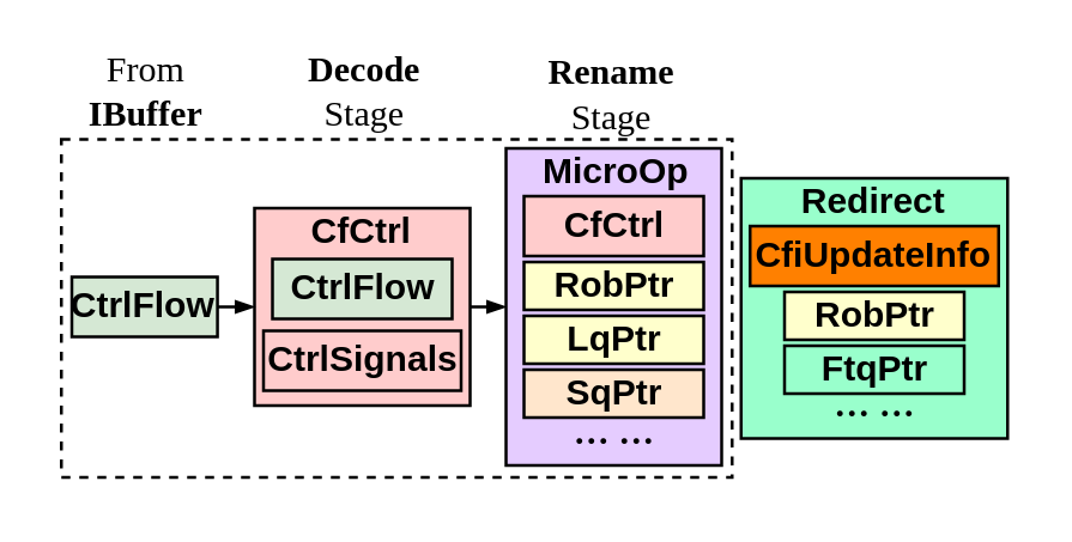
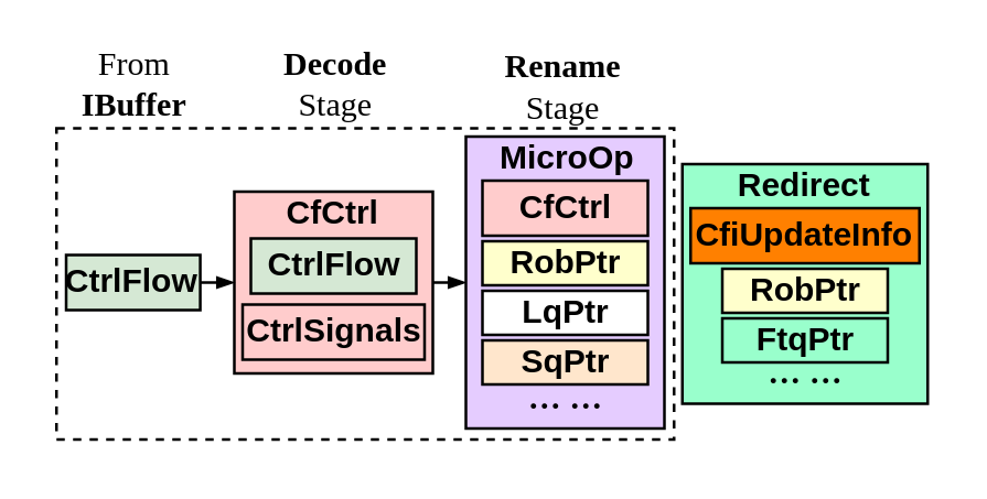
  <mxCell id="0" />
  <mxCell id="1" parent="0" />
  <mxCell id="2" value="" style="rounded=0;whiteSpace=wrap;html=1;fontFamily=Helvetica;fontSize=11;fontColor=default;labelBackgroundColor=default;dashed=1;" parent="1" vertex="1"><mxGeometry x="20" y="46" width="224" height="113" as="geometry" /></mxCell>
  <mxCell id="3" style="edgeStyle=none;shape=connector;rounded=0;jumpSize=4;orthogonalLoop=1;jettySize=auto;html=1;exitX=1;exitY=0.5;exitDx=0;exitDy=0;entryX=0;entryY=0.5;entryDx=0;entryDy=0;strokeColor=default;align=center;verticalAlign=middle;fontFamily=Helvetica;fontSize=11;fontColor=default;labelBackgroundColor=default;startSize=4;endArrow=blockThin;endFill=1;endSize=4;" parent="1" source="4" target="5" edge="1"><mxGeometry relative="1" as="geometry" /></mxCell>
  <mxCell id="4" value="&lt;br&gt;" style="rounded=0;fontFamily=Helvetica;fontSize=12;fontStyle=1;rotation=0;align=center;verticalAlign=middle;labelPosition=center;verticalLabelPosition=middle;html=1;whiteSpace=wrap;fillColor=#FFCCCC;" parent="1" vertex="1"><mxGeometry x="84.5" y="69" width="72" height="66" as="geometry" /></mxCell>
  <mxCell id="5" value="" style="rounded=0;fontFamily=Times New Roman;fontSize=12;fontStyle=1;rotation=0;html=1;whiteSpace=wrap;fillColor=#E5CCFF;" parent="1" vertex="1"><mxGeometry x="168.5" y="49" width="72" height="106" as="geometry" /></mxCell>
  <mxCell id="6" value="Rename&lt;div&gt;&lt;span style=&quot;background-color: initial; font-weight: normal;&quot;&gt;Stage&lt;/span&gt;&lt;/div&gt;" style="rounded=0;fontFamily=Times New Roman;fontSize=12;fontStyle=1;rotation=0;strokeColor=none;fillColor=none;html=1;whiteSpace=wrap;" parent="1" vertex="1"><mxGeometry x="184" y="22" width="40" height="18" as="geometry" /></mxCell>
  <mxCell id="7" value="&lt;span style=&quot;font-weight: normal;&quot;&gt;From&lt;/span&gt;&lt;div&gt;&lt;span style=&quot;background-color: initial;&quot;&gt;IBuffer&lt;/span&gt;&lt;/div&gt;" style="rounded=0;fontFamily=Times New Roman;fontSize=12;fontStyle=1;rotation=0;strokeColor=none;fillColor=none;html=1;whiteSpace=wrap;" parent="1" vertex="1"><mxGeometry x="28.38" y="21.5" width="40.75" height="17" as="geometry" /></mxCell>
  <mxCell id="8" value="Decode&lt;div&gt;&lt;span style=&quot;font-weight: normal; background-color: initial;&quot;&gt;Stage&lt;/span&gt;&lt;/div&gt;" style="rounded=0;fontFamily=Times New Roman;fontSize=12;fontStyle=1;rotation=0;strokeColor=none;fillColor=none;html=1;whiteSpace=wrap;" parent="1" vertex="1"><mxGeometry x="105" y="20" width="33" height="20" as="geometry" /></mxCell>
  <mxCell id="9" style="edgeStyle=none;shape=connector;rounded=0;jumpSize=4;orthogonalLoop=1;jettySize=auto;html=1;exitX=1;exitY=0.5;exitDx=0;exitDy=0;entryX=0;entryY=0.5;entryDx=0;entryDy=0;strokeColor=default;align=center;verticalAlign=middle;fontFamily=Helvetica;fontSize=11;fontColor=default;labelBackgroundColor=default;startSize=4;endArrow=blockThin;endFill=1;endSize=4;" parent="1" source="13" target="4" edge="1"><mxGeometry relative="1" as="geometry"><mxPoint x="71" y="102" as="sourcePoint" /></mxGeometry></mxCell>
  <mxCell id="10" value="CfCtrl" style="rounded=0;fontFamily=Helvetica;fontSize=12;fontStyle=1;rotation=0;strokeColor=none;fillColor=none;html=1;whiteSpace=wrap;" parent="1" vertex="1"><mxGeometry x="104" y="67" width="33" height="20" as="geometry" /></mxCell>
  <mxCell id="11" value="CtrlFlow" style="rounded=0;fontFamily=Helvetica;fontSize=12;fontStyle=1;rotation=0;html=1;whiteSpace=wrap;fillColor=#D5E8D4;" parent="1" vertex="1"><mxGeometry x="90.5" y="86" width="60" height="20" as="geometry" /></mxCell>
  <mxCell id="12" value="CtrlSignals" style="rounded=0;fontFamily=Helvetica;fontSize=12;fontStyle=1;rotation=0;html=1;whiteSpace=wrap;fillColor=#ffcccc;" parent="1" vertex="1"><mxGeometry x="87.5" y="110" width="66" height="20" as="geometry" /></mxCell>
  <mxCell id="13" value="CtrlFlow" style="rounded=0;fontFamily=Helvetica;fontSize=12;fontStyle=1;rotation=0;html=1;whiteSpace=wrap;fillColor=#D5E8D4;" parent="1" vertex="1"><mxGeometry x="23.5" y="92" width="48.63" height="20" as="geometry" /></mxCell>
  <mxCell id="14" value="MicroOp" style="rounded=0;fontFamily=Helvetica;fontSize=12;fontStyle=1;rotation=0;strokeColor=none;fillColor=none;html=1;whiteSpace=wrap;" parent="1" vertex="1"><mxGeometry x="179.5" y="48" width="51" height="17" as="geometry" /></mxCell>
  <mxCell id="15" value="CfCtrl" style="rounded=0;fontFamily=Helvetica;fontSize=12;fontStyle=1;rotation=0;html=1;whiteSpace=wrap;fillColor=#FFCCCC;" parent="1" vertex="1"><mxGeometry x="174.5" y="65" width="60" height="20" as="geometry" /></mxCell>
  <mxCell id="16" value="RobPtr" style="rounded=0;fontFamily=Helvetica;fontSize=12;fontStyle=1;rotation=0;html=1;whiteSpace=wrap;fillColor=#FFFFCC;" parent="1" vertex="1"><mxGeometry x="174.5" y="87" width="60" height="16" as="geometry" /></mxCell>
- <mxCell id="17" value="LqPtr" style="rounded=0;fontFamily=Helvetica;fontSize=12;fontStyle=1;rotation=0;html=1;whiteSpace=wrap;fillColor=#FFFFCC;" parent="1" vertex="1"><mxGeometry x="174.5" y="105" width="60" height="16" as="geometry" /></mxCell>
+ <mxCell id="17" value="LqPtr" style="rounded=0;fontFamily=Helvetica;fontSize=12;fontStyle=1;rotation=0;html=1;whiteSpace=wrap;fillColor=#ffffff;" parent="1" vertex="1"><mxGeometry x="174.5" y="105" width="60" height="16" as="geometry" /></mxCell>
  <mxCell id="18" value="SqPtr" style="rounded=0;fontFamily=Helvetica;fontSize=12;fontStyle=1;rotation=0;html=1;whiteSpace=wrap;fillColor=#ffe6cc;" parent="1" vertex="1"><mxGeometry x="174.5" y="123" width="60" height="16" as="geometry" /></mxCell>
  <mxCell id="19" value="··· ···" style="rounded=0;fontFamily=Times New Roman;fontSize=12;fontStyle=1;rotation=0;strokeColor=none;fillColor=none;html=1;whiteSpace=wrap;" parent="1" vertex="1"><mxGeometry x="187.5" y="142" width="34" height="10" as="geometry" /></mxCell>
  <mxCell id="20" value="" style="rounded=0;fontFamily=Times New Roman;fontSize=12;fontStyle=1;rotation=0;html=1;whiteSpace=wrap;fillColor=#99FFCC;" parent="1" vertex="1"><mxGeometry x="247" y="59" width="89" height="87" as="geometry" /></mxCell>
  <mxCell id="21" value="Redirect" style="rounded=0;fontFamily=Helvetica;fontSize=12;fontStyle=1;rotation=0;strokeColor=none;fillColor=none;html=1;whiteSpace=wrap;" parent="1" vertex="1"><mxGeometry x="266" y="58" width="51" height="17" as="geometry" /></mxCell>
  <mxCell id="22" value="CfiUpdateInfo" style="rounded=0;fontFamily=Helvetica;fontSize=12;fontStyle=1;rotation=0;html=1;whiteSpace=wrap;fillColor=#FF8000;" parent="1" vertex="1"><mxGeometry x="250" y="75" width="83" height="20" as="geometry" /></mxCell>
  <mxCell id="23" value="RobPtr" style="rounded=0;fontFamily=Helvetica;fontSize=12;fontStyle=1;rotation=0;html=1;whiteSpace=wrap;fillColor=#FFFFCC;" parent="1" vertex="1"><mxGeometry x="261.5" y="97" width="60" height="16" as="geometry" /></mxCell>
  <mxCell id="24" value="FtqPtr" style="rounded=0;fontFamily=Helvetica;fontSize=12;fontStyle=1;rotation=0;html=1;whiteSpace=wrap;fillColor=#99ffcc;" parent="1" vertex="1"><mxGeometry x="261.5" y="115" width="60" height="16" as="geometry" /></mxCell>
  <mxCell id="25" value="··· ···" style="rounded=0;fontFamily=Times New Roman;fontSize=12;fontStyle=1;rotation=0;strokeColor=none;fillColor=none;html=1;whiteSpace=wrap;" parent="1" vertex="1"><mxGeometry x="274.5" y="133" width="34" height="10" as="geometry" /></mxCell>
